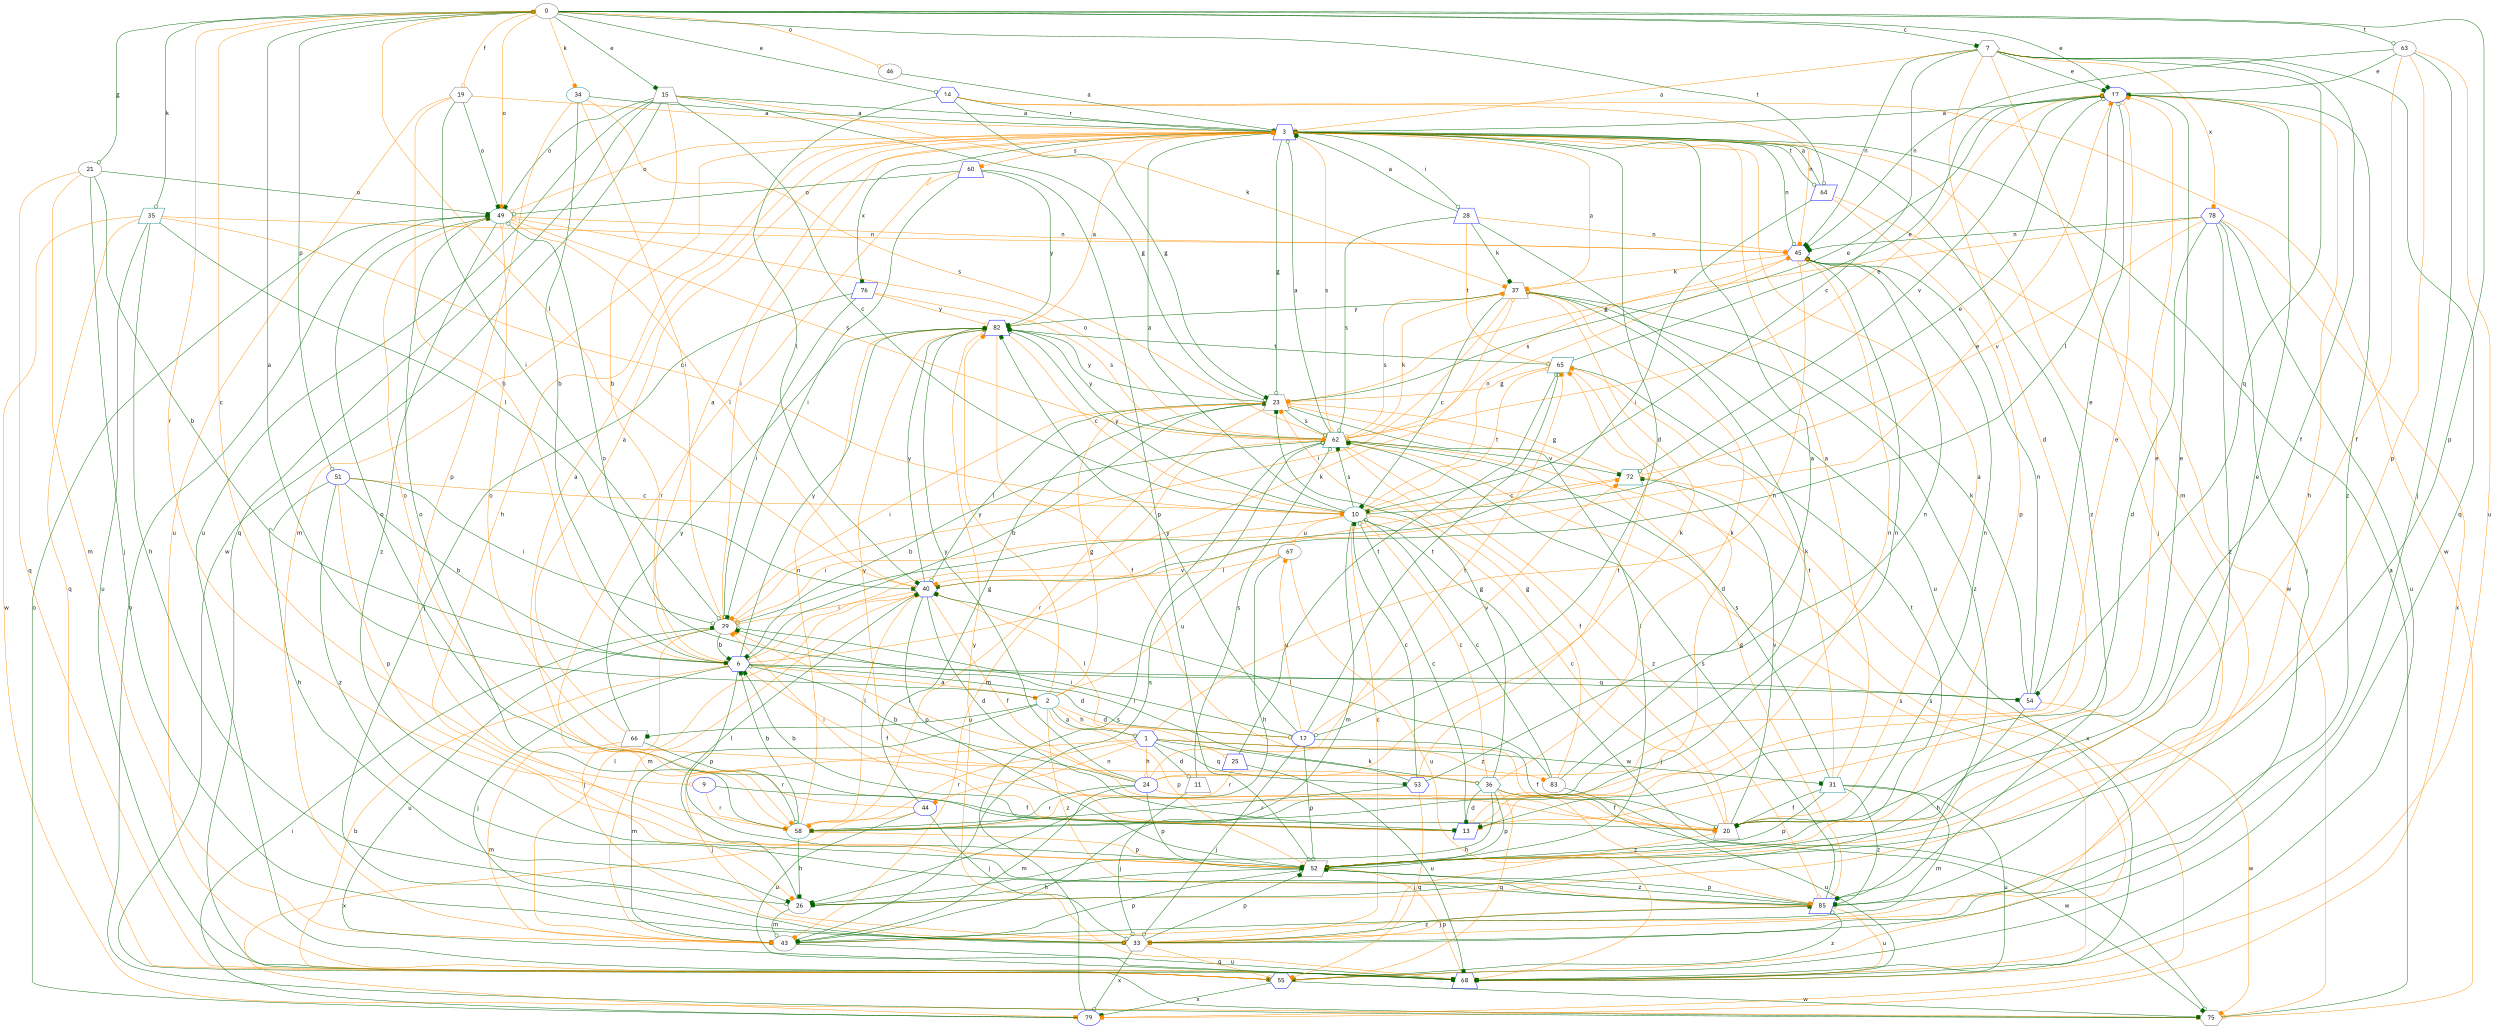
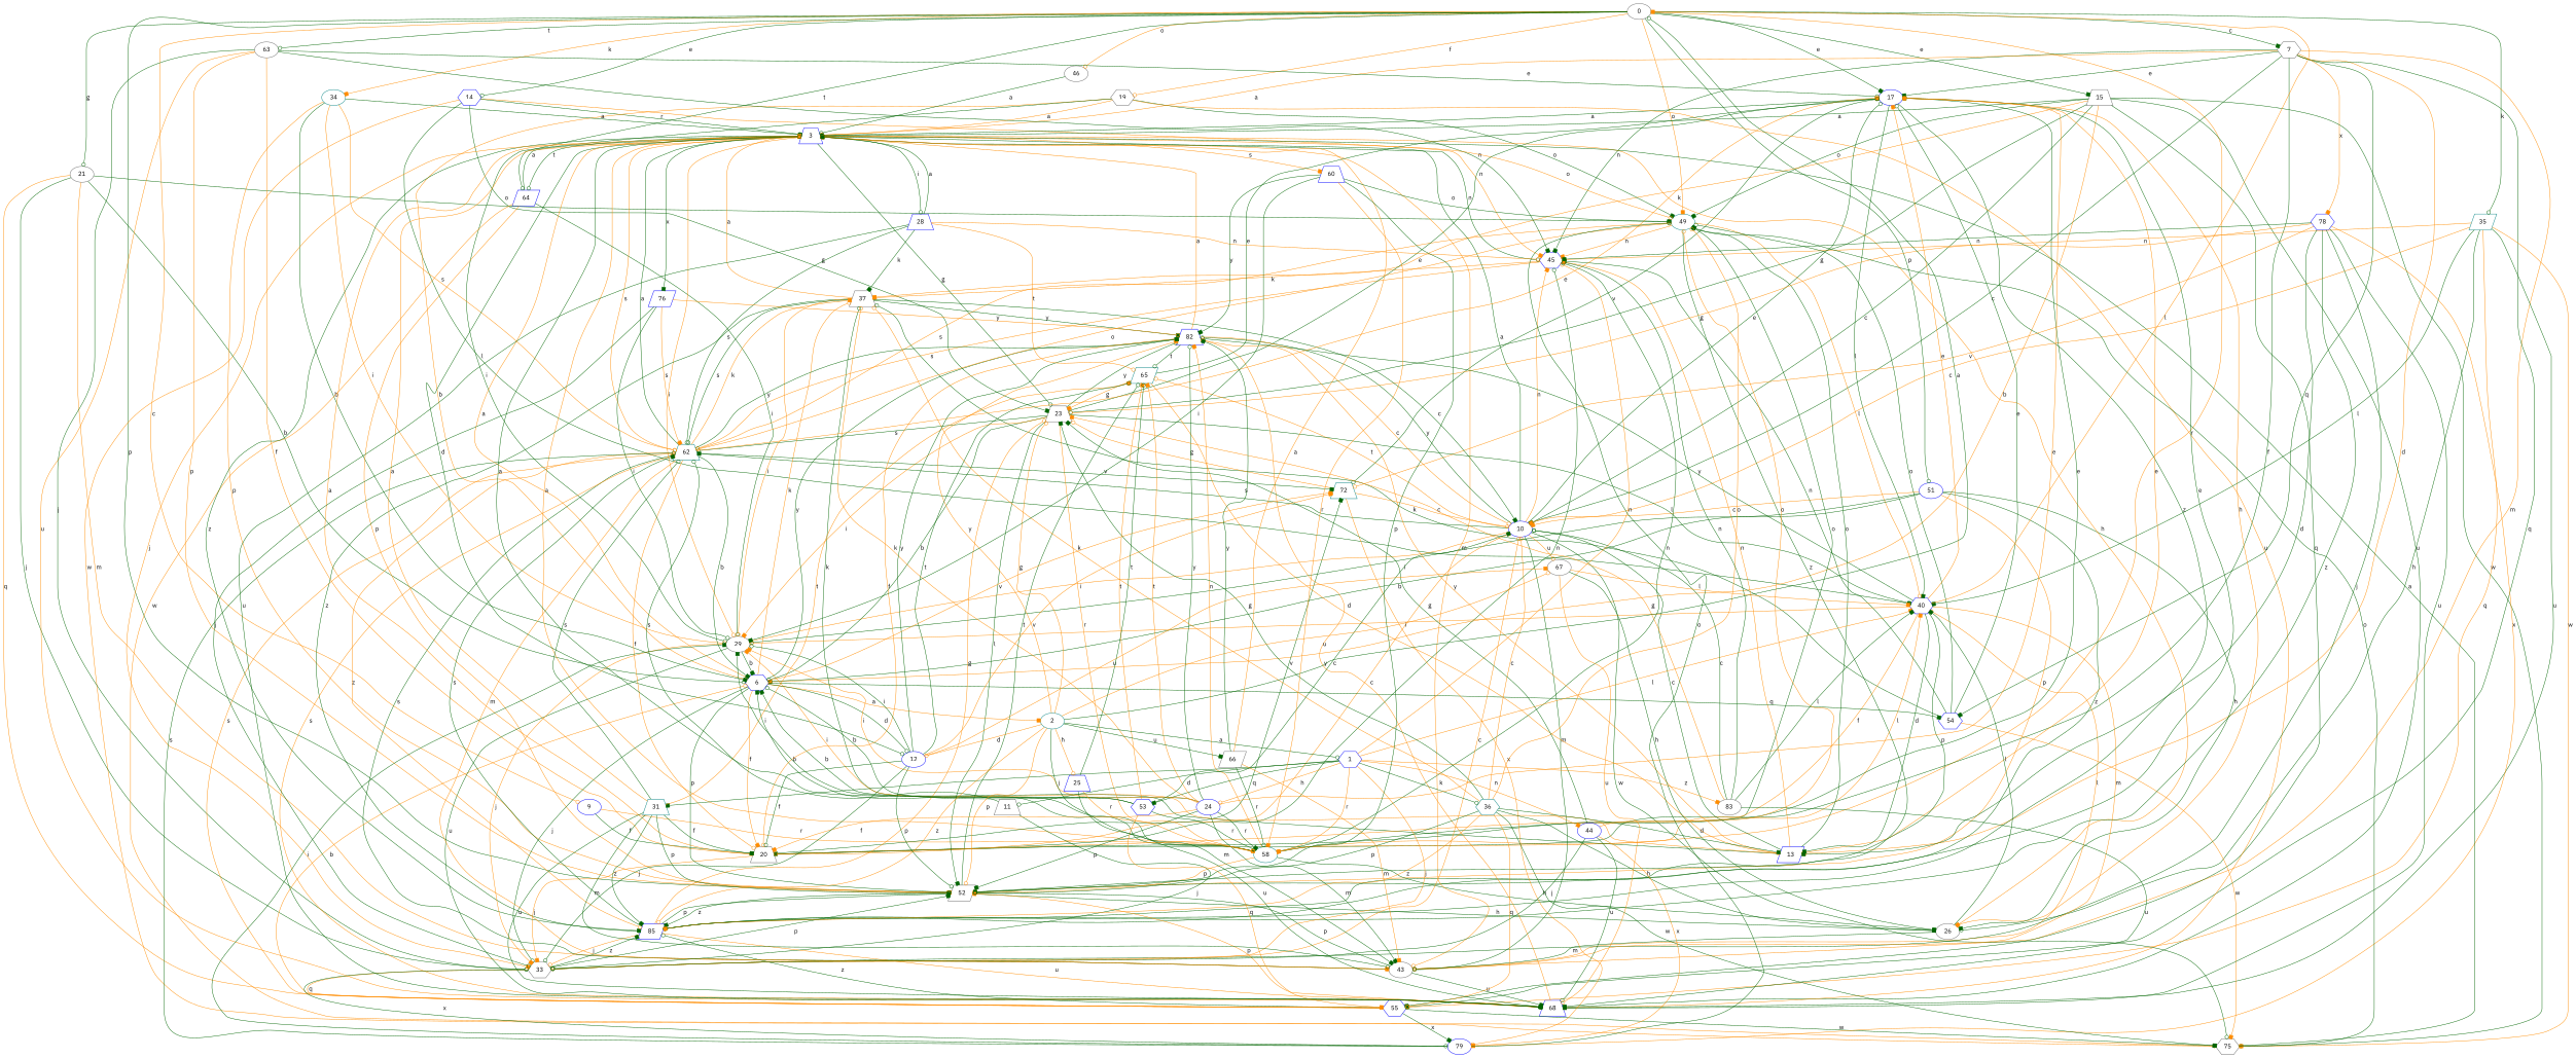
  strict digraph {
    fontname="IBM Plex Sans"
    node [color=blue fontname="IBM Plex Sans" shape=ellipse]
    edge [arrowhead=odot color=darkgreen fontname="IBM Plex Sans"]
    0 [color=gray40]
    7 [color=gray40 shape=hexagon]
    9
    14 [shape=hexagon]
    15 [color=gray40 shape=trapezium]
    17
    19 [color=gray40 shape=hexagon]
    21 [color=gray40]
    34 [color=teal]
    35 [color=teal shape=parallelogram]
    46 [color=gray40]
    49 [color=teal]
    51
    52 [color=gray40 shape=parallelogram]
    58 [color=teal]
    63 [color=gray40]
    64 [shape=parallelogram]
    45 [shape=hexagon]
    43 [color=gray40]
    3 [shape=trapezium]
    20 [color=gray40 shape=trapezium]
    54 [shape=hexagon]
-   10 [color=teal]
+   10
    13 [shape=parallelogram]
    55 [shape=hexagon]
    78 [shape=hexagon]
    40 [shape=hexagon]
    23 [color=gray40 shape=trapezium]
    75 [color=gray40 shape=hexagon]
    6 [shape=hexagon]
    37 [color=gray40 shape=trapezium]
    68 [shape=trapezium]
    85 [shape=parallelogram]
    26 [color=gray40]
    72 [color=teal shape=trapezium]
    29 [color=gray40]
    33 [color=gray40 shape=hexagon]
    62 [color=teal shape=trapezium]
    82 [shape=trapezium]
    65 [color=teal shape=parallelogram]
    1 [shape=hexagon]
    11 [color=gray40 shape=trapezium]
    24
    31 [color=teal shape=trapezium]
    36 [color=teal shape=hexagon]
    44
    53 [shape=hexagon]
    83 [color=gray40]
    79
    2 [color=teal]
    12
    25 [shape=trapezium]
    66 [color=gray40 shape=parallelogram]
    67 [color=gray40]
    28 [shape=trapezium]
    60 [shape=trapezium]
    76 [shape=parallelogram]
    0 -> 7 [arrowhead=box label=c]
    0 -> 9 [color=darkorange label=c]
    0 -> 14 [label=e]
    0 -> 15 [arrowhead=box label=e]
    0 -> 17 [arrowhead=box label=e]
    0 -> 19 [color=darkorange label=f]
    0 -> 21 [label=g]
    0 -> 34 [arrowhead=box color=darkorange label=k]
    0 -> 35 [label=k]
    0 -> 46 [color=darkorange label=o]
    0 -> 49 [arrowhead=box color=darkorange label=o]
    0 -> 51 [label=p]
    0 -> 52 [arrowhead=box label=p]
    0 -> 58 [arrowhead=box color=darkorange label=r]
    0 -> 63 [label=t]
    0 -> 64 [label=t]
    7 -> 17 [arrowhead=box label=e]
    7 -> 45 [arrowhead=box label=n]
    7 -> 43 [color=darkorange label=m]
    7 -> 3 [color=darkorange label=a]
    7 -> 20 [arrowhead=box label=f]
    7 -> 54 [arrowhead=box label=q]
    7 -> 10 [arrowhead=box label=c]
    7 -> 13 [arrowhead=box color=darkorange label=d]
    7 -> 55 [arrowhead=box label=q]
    7 -> 78 [arrowhead=box color=darkorange label=x]
    9 -> 58 [arrowhead=box color=darkorange label=r]
    9 -> 20 [arrowhead=box label=f]
    14 -> 45 [arrowhead=box color=darkorange label=n]
    14 -> 3 [label=r]
    14 -> 40 [arrowhead=box label=l]
    14 -> 23 [arrowhead=box label=g]
    14 -> 75 [color=darkorange label=w]
    15 -> 49 [arrowhead=box label=o]
    15 -> 3 [label=a]
    15 -> 10 [arrowhead=box label=c]
    15 -> 55 [arrowhead=box label=q]
    15 -> 23 [label=g]
    15 -> 75 [label=w]
    15 -> 6 [arrowhead=box color=darkorange label=b]
    15 -> 37 [arrowhead=box color=darkorange label=k]
    15 -> 68 [arrowhead=box label=u]
    17 -> 3 [arrowhead=box label=a]
    17 -> 40 [arrowhead=box label=l]
    17 -> 85 [label=z]
    17 -> 26 [color=darkorange label=h]
    17 -> 72 [label=v]
    19 -> 49 [arrowhead=box label=o]
    19 -> 3 [color=darkorange label=a]
    19 -> 6 [color=darkorange label=b]
    19 -> 68 [arrowhead=box color=darkorange label=u]
    19 -> 29 [label=i]
    21 -> 49 [arrowhead=box label=o]
    21 -> 43 [color=darkorange label=m]
    21 -> 55 [color=darkorange label=q]
    21 -> 6 [label=b]
    21 -> 33 [label=j]
    34 -> 52 [arrowhead=box color=darkorange label=p]
    34 -> 3 [arrowhead=box label=a]
    34 -> 6 [arrowhead=box label=b]
    34 -> 29 [color=darkorange label=i]
    34 -> 62 [color=darkorange label=s]
    35 -> 45 [color=darkorange label=n]
    35 -> 10 [arrowhead=box color=darkorange label=c]
    35 -> 55 [color=darkorange label=q]
    35 -> 40 [arrowhead=box label=l]
    35 -> 75 [arrowhead=box color=darkorange label=w]
    35 -> 68 [label=u]
    35 -> 26 [label=h]
    46 -> 3 [label=a]
    49 -> 45 [arrowhead=box color=darkorange label=n]
    49 -> 40 [color=darkorange label=l]
    49 -> 85 [label=z]
    49 -> 62 [color=darkorange label=s]
    51 -> 52 [arrowhead=box color=darkorange label=p]
    51 -> 10 [arrowhead=box color=darkorange label=c]
    51 -> 6 [label=b]
    51 -> 85 [label=z]
    51 -> 26 [arrowhead=box label=h]
    51 -> 29 [label=i]
    52 -> 17 [label=e]
    52 -> 85 [arrowhead=box label=z]
    52 -> 26 [arrowhead=box label=h]
    52 -> 65 [label=t]
    58 -> 49 [arrowhead=box label=o]
    58 -> 52 [arrowhead=box color=darkorange label=p]
    58 -> 45 [label=n]
    58 -> 3 [arrowhead=box color=darkorange label=a]
    58 -> 40 [arrowhead=box color=darkorange label=l]
    58 -> 6 [arrowhead=box label=b]
    58 -> 37 [label=k]
    58 -> 26 [arrowhead=box label=h]
    58 -> 82 [arrowhead=box color=darkorange label=n]
    63 -> 17 [label=e]
    63 -> 52 [arrowhead=box color=darkorange label=p]
    63 -> 45 [arrowhead=box label=n]
    63 -> 20 [color=darkorange label=f]
    63 -> 68 [color=darkorange label=u]
    63 -> 33 [label=j]
    64 -> 52 [arrowhead=box color=darkorange label=p]
    64 -> 3 [label=a]
    64 -> 75 [color=darkorange label=w]
    64 -> 29 [label=i]
    45 -> 37 [arrowhead=box color=darkorange label=k]
    45 -> 62 [color=darkorange label=s]
    43 -> 52 [label=p]
    43 -> 40 [color=darkorange label=l]
    43 -> 68 [arrowhead=box label=u]
    43 -> 62 [label=s]
    3 -> 49 [color=darkorange label=o]
    3 -> 64 [label=t]
    3 -> 45 [label=n]
    3 -> 43 [color=darkorange label=m]
    3 -> 23 [label=g]
    3 -> 85 [arrowhead=box label=z]
    3 -> 26 [arrowhead=box color=darkorange label=h]
    3 -> 29 [color=darkorange label=i]
    3 -> 33 [arrowhead=box color=darkorange label=j]
    3 -> 62 [color=darkorange label=s]
    3 -> 12 [label=d]
    3 -> 28 [label=i]
    3 -> 60 [arrowhead=box color=darkorange label=s]
    3 -> 76 [arrowhead=box label=x]
    20 -> 17 [arrowhead=box label=e]
    20 -> 45 [label=n]
    20 -> 3 [color=darkorange label=a]
    20 -> 10 [color=darkorange label=c]
    20 -> 72 [arrowhead=box label=v]
    20 -> 33 [arrowhead=box color=darkorange label=j]
    54 -> 17 [label=e]
    54 -> 49 [label=o]
    54 -> 45 [arrowhead=box label=n]
    54 -> 75 [arrowhead=box color=darkorange label=w]
    54 -> 37 [label=k]
-   54 -> 26 [arrowhead=box label=h]
    10 -> 17 [label=e]
    10 -> 45 [arrowhead=box color=darkorange label=n]
    10 -> 43 [label=m]
    10 -> 3 [label=a]
    10 -> 75 [label=w]
    10 -> 29 [color=darkorange label=i]
    10 -> 62 [arrowhead=box label=s]
    10 -> 82 [label=y]
    10 -> 65 [color=darkorange label=t]
    10 -> 67 [color=darkorange label=u]
    13 -> 17 [arrowhead=box color=darkorange label=e]
    13 -> 49 [arrowhead=box label=o]
    13 -> 45 [arrowhead=box color=darkorange label=n]
    13 -> 10 [label=c]
    13 -> 6 [arrowhead=box label=b]
    13 -> 29 [arrowhead=box color=darkorange label=i]
    13 -> 82 [color=darkorange label=y]
    55 -> 75 [arrowhead=box label=w]
    55 -> 6 [color=darkorange label=b]
    55 -> 85 [label=z]
    55 -> 62 [color=darkorange label=s]
    55 -> 79 [arrowhead=box label=x]
    78 -> 45 [arrowhead=box label=n]
    78 -> 13 [arrowhead=box label=d]
    78 -> 23 [color=darkorange label=g]
    78 -> 68 [arrowhead=box label=u]
    78 -> 85 [label=z]
    78 -> 72 [color=darkorange label=v]
    78 -> 33 [label=j]
    78 -> 79 [arrowhead=box color=darkorange label=x]
    40 -> 0 [arrowhead=box color=darkorange label=l]
    40 -> 17 [arrowhead=box color=darkorange label=e]
    40 -> 52 [arrowhead=box label=p]
    40 -> 43 [color=darkorange label=m]
    40 -> 20 [color=darkorange label=f]
    40 -> 13 [arrowhead=box label=d]
    40 -> 29 [color=darkorange label=i]
    40 -> 82 [label=y]
    23 -> 17 [arrowhead=box label=e]
    23 -> 52 [arrowhead=box label=l]
    23 -> 58 [color=darkorange label=r]
    23 -> 40 [label=l]
    23 -> 6 [label=b]
    23 -> 29 [arrowhead=box color=darkorange label=i]
    23 -> 62 [label=s]
    23 -> 82 [label=y]
    75 -> 49 [arrowhead=box label=o]
    75 -> 3 [arrowhead=box label=a]
    6 -> 52 [label=p]
    6 -> 3 [arrowhead=box color=darkorange label=a]
    6 -> 20 [arrowhead=box color=darkorange label=f]
    6 -> 54 [arrowhead=box label=q]
    6 -> 37 [color=darkorange label=k]
    6 -> 72 [arrowhead=box color=darkorange label=v]
    6 -> 33 [label=j]
    6 -> 82 [label=y]
    6 -> 2 [arrowhead=box color=darkorange label=a]
    6 -> 12 [label=d]
    37 -> 3 [color=darkorange label=a]
    37 -> 10 [arrowhead=box label=c]
    37 -> 85 [label=z]
    37 -> 29 [color=darkorange label=i]
-   37 -> 62 [color=darkorange label=s]
+   37 -> 62 [label=s]
    37 -> 82 [arrowhead=box label=y]
    68 -> 52 [arrowhead=box color=darkorange label=p]
    68 -> 62 [arrowhead=box color=darkorange label=s]
    68 -> 82 [color=darkorange label=y]
    85 -> 52 [arrowhead=box label=p]
    85 -> 23 [color=darkorange label=g]
    85 -> 68 [color=darkorange label=u]
    85 -> 33 [color=darkorange label=j]
    85 -> 62 [arrowhead=box label=s]
    26 -> 43 [label=m]
    26 -> 40 [arrowhead=box label=l]
    72 -> 10 [color=darkorange label=c]
    72 -> 23 [color=darkorange label=g]
    72 -> 79 [color=darkorange label=x]
    29 -> 6 [arrowhead=box label=b]
    29 -> 68 [arrowhead=box label=u]
    29 -> 33 [arrowhead=box color=darkorange label=j]
    33 -> 52 [arrowhead=box label=p]
    33 -> 10 [color=darkorange label=c]
    33 -> 55 [color=darkorange label=q]
    33 -> 85 [arrowhead=box label=z]
    33 -> 79 [label=x]
    62 -> 17 [arrowhead=box color=darkorange label=e]
    62 -> 49 [color=darkorange label=o]
    62 -> 43 [arrowhead=box color=darkorange label=m]
    62 -> 3 [label=a]
    62 -> 20 [color=darkorange label=f]
    62 -> 6 [arrowhead=box label=b]
    62 -> 37 [arrowhead=box color=darkorange label=k]
    62 -> 85 [color=darkorange label=z]
    62 -> 72 [arrowhead=box label=v]
    62 -> 82 [arrowhead=box label=y]
    82 -> 3 [arrowhead=box color=darkorange label=a]
    82 -> 20 [color=darkorange label=f]
    82 -> 10 [color=darkorange label=c]
    82 -> 65 [label=t]
    65 -> 17 [label=e]
    65 -> 13 [color=darkorange label=d]
    65 -> 23 [arrowhead=box color=darkorange label=g]
    1 -> 58 [arrowhead=box color=darkorange label=r]
    1 -> 45 [color=darkorange label=n]
    1 -> 40 [arrowhead=box color=darkorange label=l]
    1 -> 33 [color=darkorange label=j]
    1 -> 11 [label=d]
    1 -> 24 [color=darkorange label=h]
    1 -> 31 [arrowhead=box label=j]
    1 -> 36 [label=k]
    1 -> 44 [arrowhead=box color=darkorange label=n]
    1 -> 53 [arrowhead=box label=q]
    1 -> 83 [arrowhead=box color=darkorange label=z]
    11 -> 33 [label=j]
    11 -> 62 [label=s]
    24 -> 17 [color=darkorange label=e]
    24 -> 52 [arrowhead=box label=p]
    24 -> 58 [arrowhead=box label=r]
    24 -> 43 [arrowhead=box label=m]
    24 -> 20 [arrowhead=box color=darkorange label=f]
    24 -> 6 [label=b]
    24 -> 37 [color=darkorange label=k]
    24 -> 29 [arrowhead=box color=darkorange label=i]
    24 -> 82 [label=y]
    24 -> 65 [arrowhead=box color=darkorange label=t]
    31 -> 52 [label=p]
    31 -> 43 [label=m]
    31 -> 3 [arrowhead=box color=darkorange label=a]
    31 -> 20 [arrowhead=box label=f]
    31 -> 68 [label=u]
    31 -> 85 [arrowhead=box label=z]
    31 -> 62 [label=s]
    31 -> 65 [arrowhead=box color=darkorange label=t]
    36 -> 49 [color=darkorange label=o]
    36 -> 52 [label=p]
    36 -> 10 [color=darkorange label=c]
    36 -> 13 [arrowhead=box label=d]
    36 -> 55 [color=darkorange label=q]
    36 -> 23 [arrowhead=box label=g]
    36 -> 75 [arrowhead=box label=w]
    36 -> 37 [color=darkorange label=k]
    36 -> 85 [arrowhead=box color=darkorange label=z]
    36 -> 26 [arrowhead=box label=h]
    44 -> 49 [color=darkorange label=o]
    44 -> 23 [arrowhead=box label=g]
    44 -> 68 [label=u]
    44 -> 33 [label=j]
    44 -> 79 [arrowhead=box color=darkorange label=x]
    53 -> 58 [label=r]
    53 -> 3 [label=a]
    53 -> 10 [arrowhead=box label=c]
    53 -> 55 [arrowhead=box color=darkorange label=q]
    53 -> 29 [arrowhead=box label=i]
    53 -> 65 [arrowhead=box color=darkorange label=t]
    83 -> 45 [label=n]
    83 -> 10 [label=c]
    83 -> 40 [arrowhead=box label=l]
    83 -> 23 [arrowhead=box color=darkorange label=g]
    83 -> 68 [arrowhead=box label=u]
    79 -> 49 [label=o]
    79 -> 29 [arrowhead=box label=i]
    79 -> 62 [label=s]
    2 -> 0 [label=a]
    2 -> 52 [color=darkorange label=p]
    2 -> 43 [arrowhead=box label=m]
    2 -> 23 [color=darkorange label=g]
    2 -> 85 [color=darkorange label=z]
    2 -> 82 [arrowhead=box color=darkorange label=y]
    2 -> 1 [label=a]
    2 -> 12 [color=darkorange label=d]
    2 -> 25 [color=darkorange label=h]
    2 -> 66 [arrowhead=box label=u]
    2 -> 67 [color=darkorange label=u]
    12 -> 52 [label=p]
    12 -> 20 [label=f]
    12 -> 72 [arrowhead=box color=darkorange label=v]
    12 -> 29 [label=i]
    12 -> 33 [label=j]
    12 -> 82 [arrowhead=box label=y]
    12 -> 65 [label=t]
    12 -> 67 [arrowhead=box color=darkorange label=u]
    25 -> 58 [color=darkorange label=r]
    25 -> 68 [arrowhead=box label=u]
    25 -> 65 [label=t]
    66 -> 58 [label=r]
    66 -> 43 [arrowhead=box color=darkorange label=m]
    66 -> 3 [color=darkorange label=a]
    66 -> 82 [arrowhead=box label=y]
    67 -> 40 [arrowhead=box color=darkorange label=l]
    67 -> 68 [color=darkorange label=u]
    67 -> 26 [arrowhead=box label=h]
    28 -> 45 [color=darkorange label=n]
    28 -> 3 [arrowhead=box label=a]
    28 -> 37 [arrowhead=box label=k]
    28 -> 68 [arrowhead=box label=u]
    28 -> 62 [label=s]
    28 -> 65 [color=darkorange label=t]
    60 -> 49 [label=o]
    60 -> 52 [label=p]
    60 -> 58 [arrowhead=box color=darkorange label=r]
    60 -> 29 [arrowhead=box label=i]
    60 -> 82 [arrowhead=box label=y]
    76 -> 29 [label=i]
    76 -> 33 [label=j]
    76 -> 62 [arrowhead=box color=darkorange label=s]
    76 -> 82 [color=darkorange label=y]
  }
